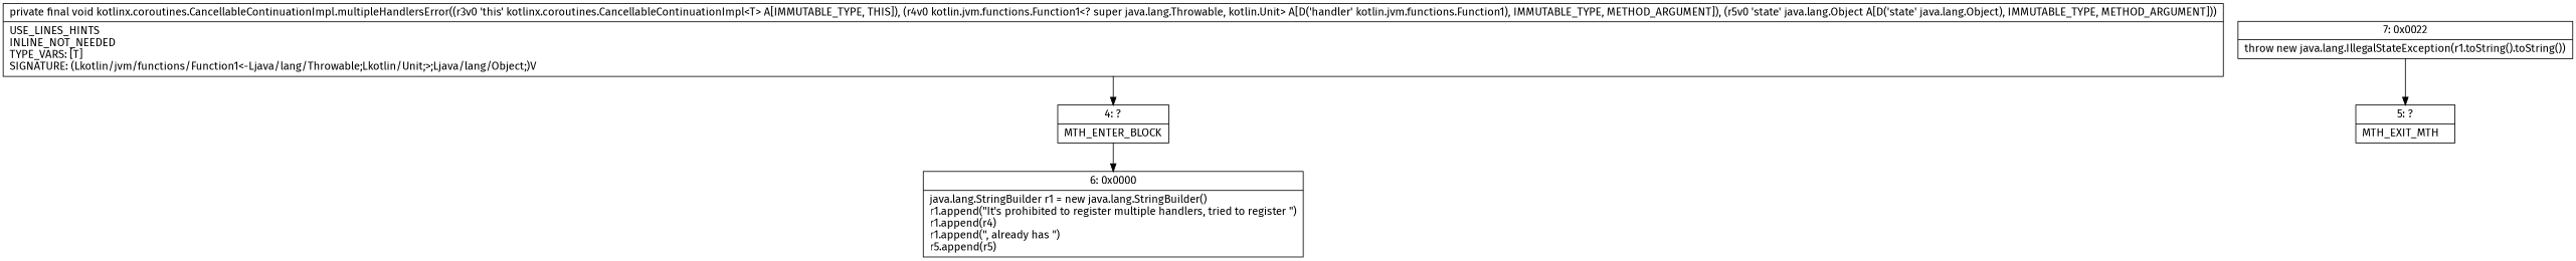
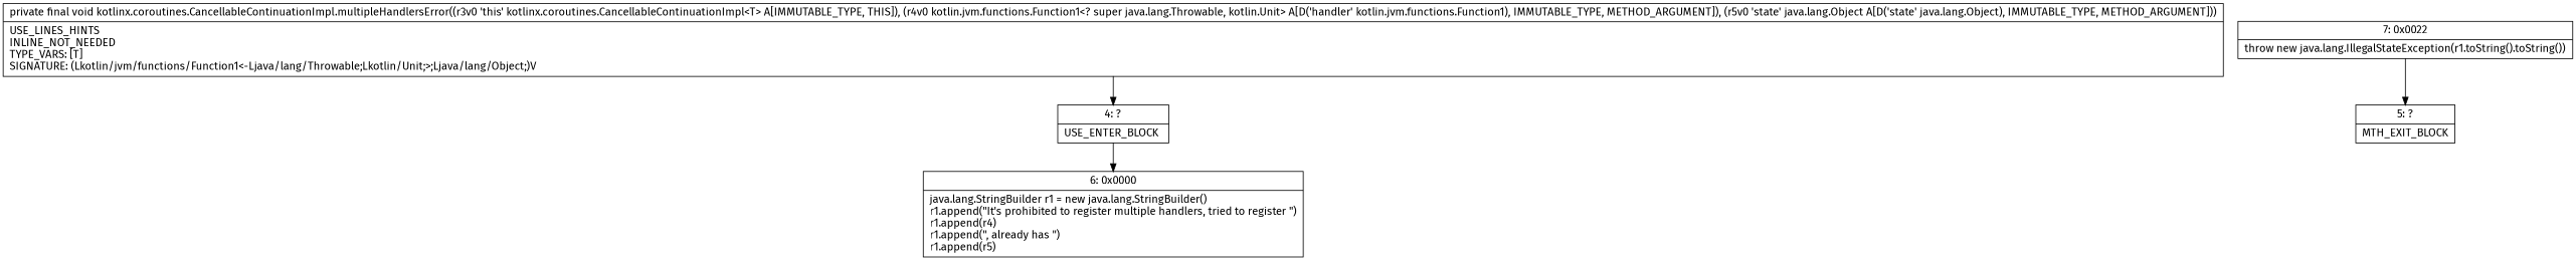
  digraph {
    fontname="Fira Sans"
    node [fontname="Fira Sans" shape=record]
    edge [fontname="Fira Sans"]
-   n1 [label="{4\:\ ?|MTH_ENTER_BLOCK\l}"]
-   n2 [label="{6\:\ 0x0000|java.lang.StringBuilder r1 = new java.lang.StringBuilder()\lr1.append(\"It's prohibited to register multiple handlers, tried to register \")\lr1.append(r4)\lr1.append(\", already has \")\lr5.append(r5)\l}"]
+   n1 [label="{4\:\ ?|USE_ENTER_BLOCK\l}"]
+   n2 [label="{6\:\ 0x0000|java.lang.StringBuilder r1 = new java.lang.StringBuilder()\lr1.append(\"It's prohibited to register multiple handlers, tried to register \")\lr1.append(r4)\lr1.append(\", already has \")\lr1.append(r5)\l}"]
    n3 [label="{7\:\ 0x0022|throw new java.lang.IllegalStateException(r1.toString().toString())\l}"]
-   n4 [label="{5\:\ ?|MTH_EXIT_MTH\l}"]
+   n4 [label="{5\:\ ?|MTH_EXIT_BLOCK\l}"]
    n5 [label="{private final void kotlinx.coroutines.CancellableContinuationImpl.multipleHandlersError((r3v0 'this' kotlinx.coroutines.CancellableContinuationImpl\<T\> A[IMMUTABLE_TYPE, THIS]), (r4v0 kotlin.jvm.functions.Function1\<? super java.lang.Throwable, kotlin.Unit\> A[D('handler' kotlin.jvm.functions.Function1), IMMUTABLE_TYPE, METHOD_ARGUMENT]), (r5v0 'state' java.lang.Object A[D('state' java.lang.Object), IMMUTABLE_TYPE, METHOD_ARGUMENT]))  | USE_LINES_HINTS\lINLINE_NOT_NEEDED\lTYPE_VARS: [T]\lSIGNATURE: (Lkotlin\/jvm\/functions\/Function1\<\-Ljava\/lang\/Throwable;Lkotlin\/Unit;\>;Ljava\/lang\/Object;)V\l}"]
    n1 -> n2
    n3 -> n4
    n5 -> n1
  }
